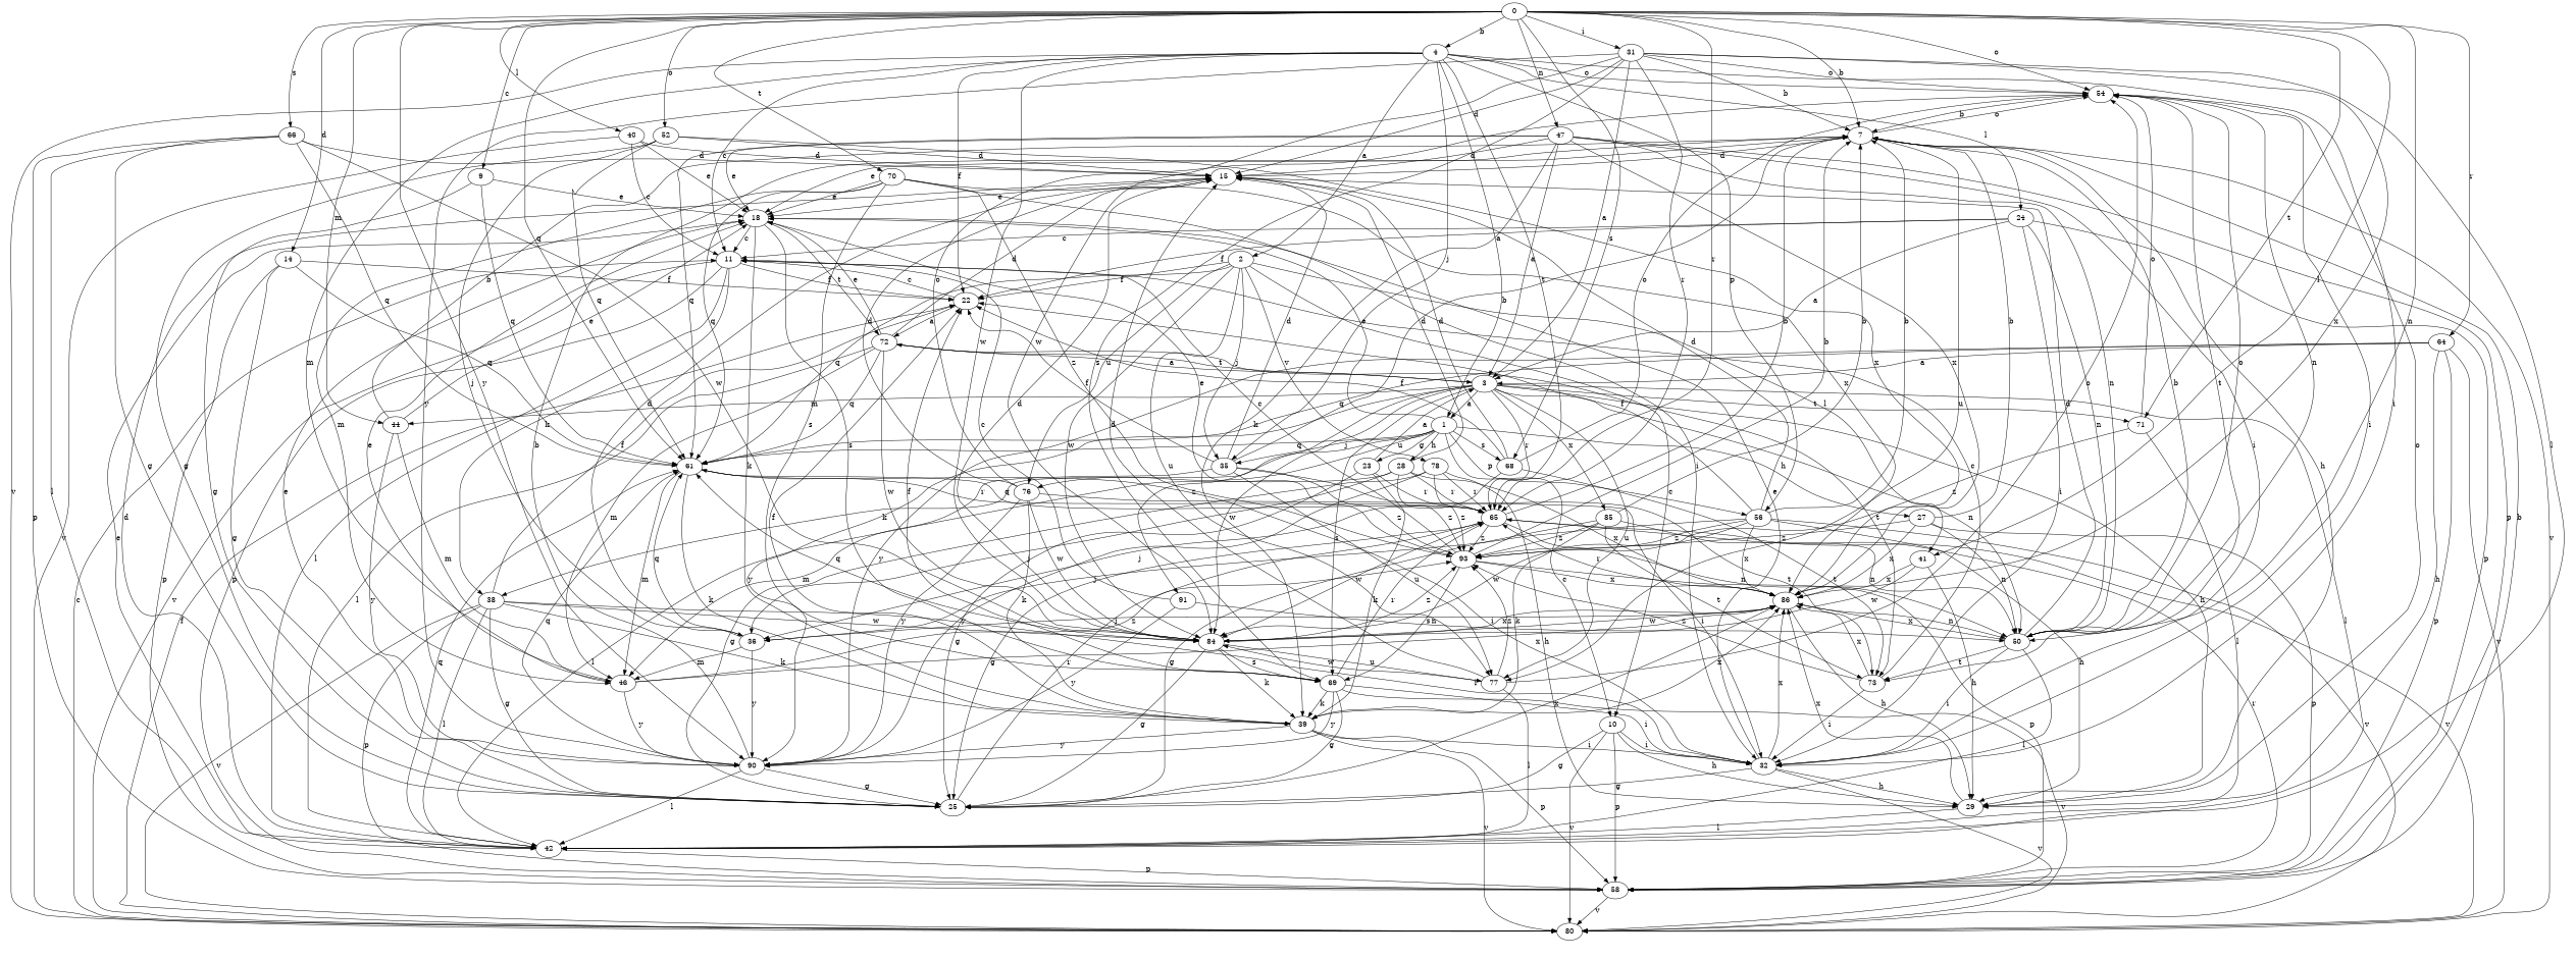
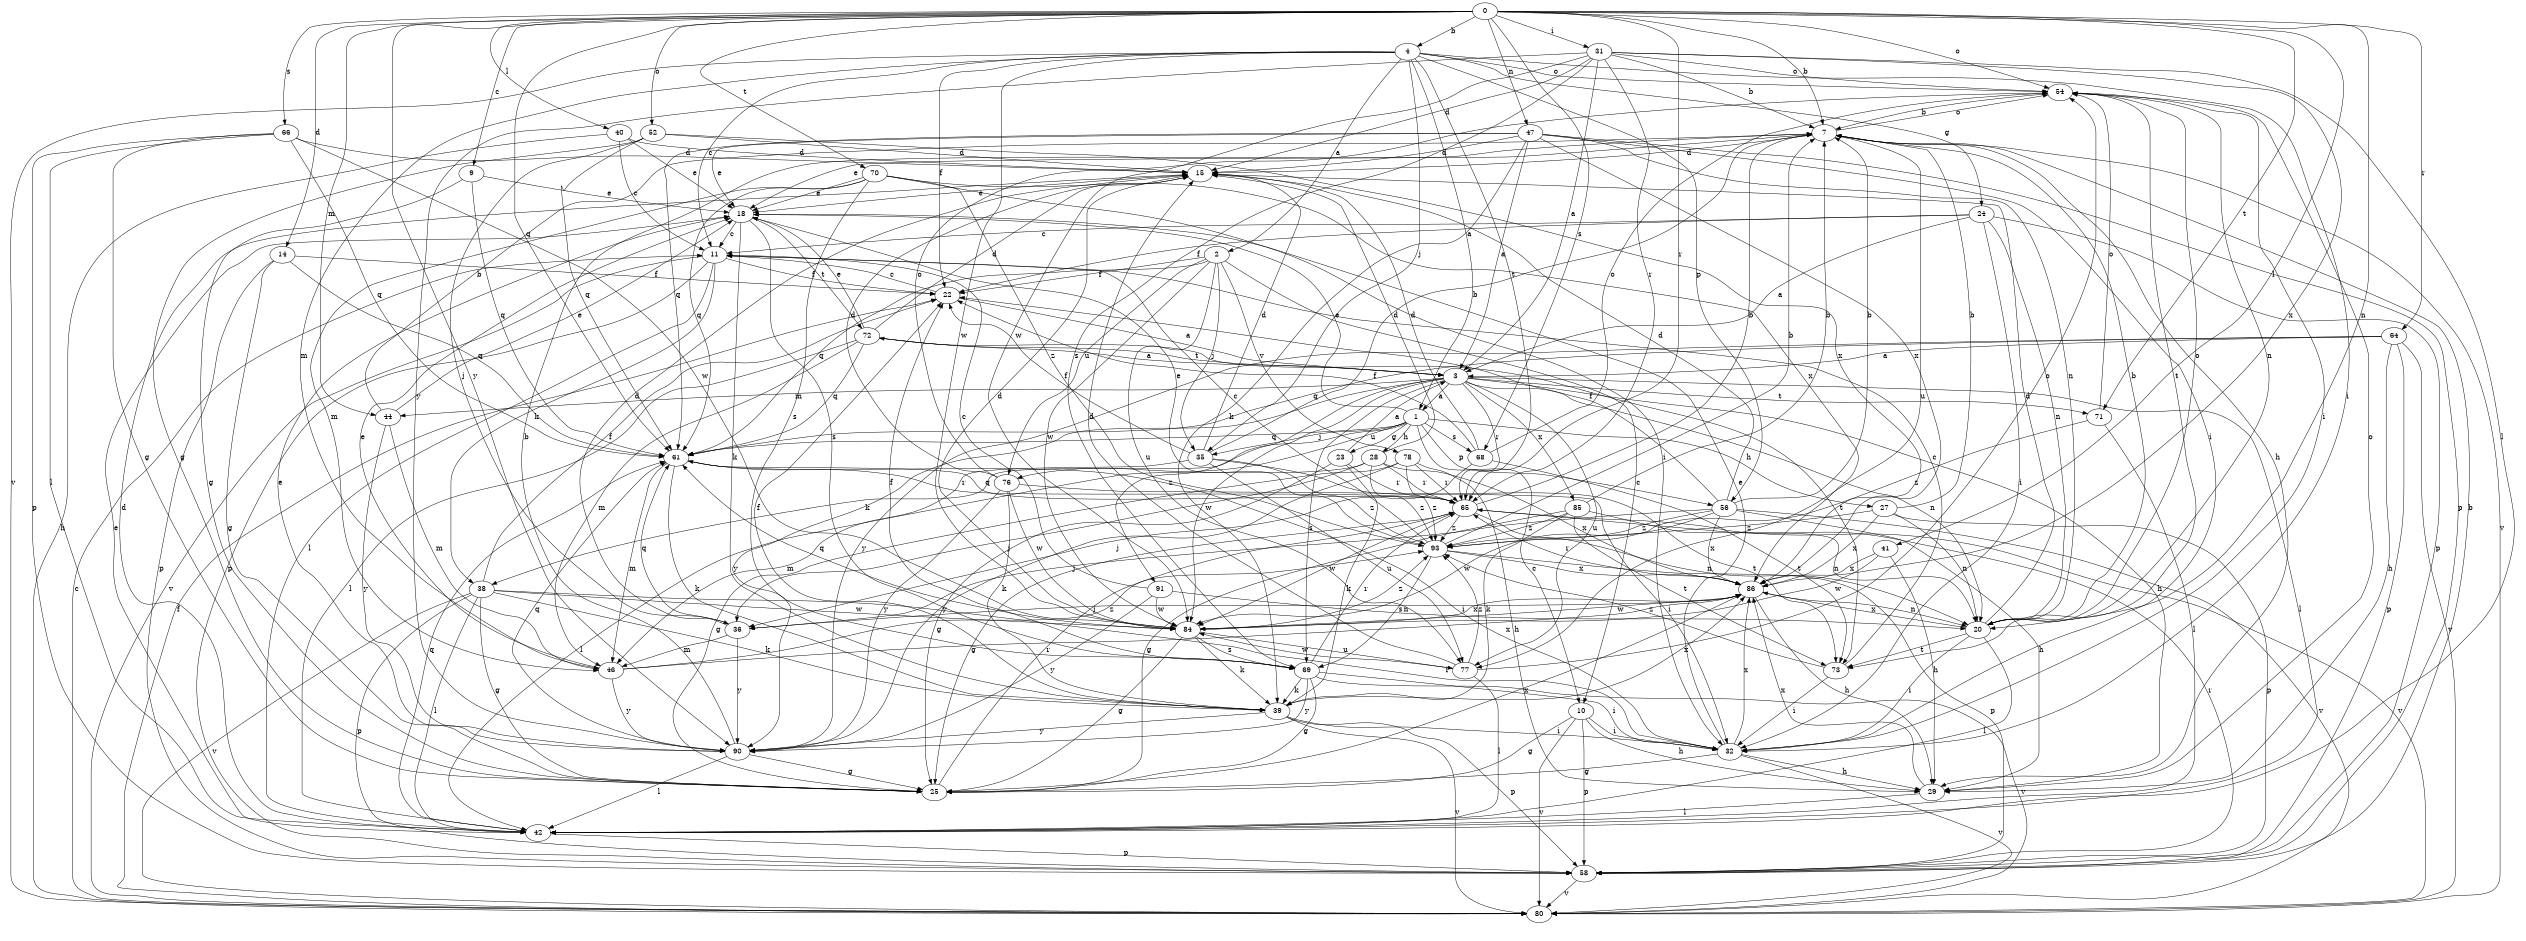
  strict digraph {
    0
    4
    7
    9
    14
    31
    40
    41
    44
    47
-   50
+   50 [label=20]
    52
    54
    61
    64
    65
    66
    68
    70
    71
    90
    1
    35
    56
    2
    22
    84
    11
    24
    32
    46
    80
    18
    77
    29
    15
    25
    58
    3
    42
    69
    86
    39
    73
    36
    93
    10
    23
    27
    28
    38
    76
    72
    78
    85
    91
    0 -> 4 [label=b]
    0 -> 7 [label=b]
    0 -> 9 [label=c]
    0 -> 14 [label=d]
    0 -> 31 [label=i]
    0 -> 40 [label=l]
    0 -> 41 [label=l]
    0 -> 44 [label=m]
    0 -> 47 [label=n]
    0 -> 50 [label=n]
    0 -> 52 [label=o]
    0 -> 54 [label=o]
    0 -> 61 [label=q]
    0 -> 64 [label=r]
    0 -> 65 [label=r]
    0 -> 66 [label=s]
    0 -> 68 [label=s]
    0 -> 70 [label=t]
    0 -> 71 [label=t]
    0 -> 90 [label=y]
    4 -> 54 [label=o]
    4 -> 65 [label=t]
    4 -> 1 [label=a]
    4 -> 35 [label=j]
    4 -> 56 [label=p]
    4 -> 2 [label=a]
    4 -> 22 [label=f]
    4 -> 84 [label=w]
    4 -> 11 [label=c]
-   4 -> 24 [label=l]
+   4 -> 24 [label=g]
    4 -> 32 [label=i]
    4 -> 46 [label=m]
    4 -> 80 [label=v]
    7 -> 54 [label=o]
    7 -> 80 [label=v]
    7 -> 18 [label=e]
    7 -> 77 [label=u]
    7 -> 29 [label=h]
    7 -> 15 [label=d]
    9 -> 61 [label=q]
    9 -> 18 [label=e]
    9 -> 25 [label=g]
    14 -> 61 [label=q]
    14 -> 22 [label=f]
    14 -> 25 [label=g]
    14 -> 58 [label=p]
    31 -> 7 [label=b]
    31 -> 54 [label=o]
    31 -> 65 [label=r]
    31 -> 90 [label=y]
    31 -> 84 [label=w]
    31 -> 15 [label=d]
    31 -> 3 [label=a]
    31 -> 42 [label=l]
    31 -> 69 [label=s]
    31 -> 86 [label=x]
    40 -> 11 [label=c]
-   40 -> 80 [label=v]
+   40 -> 80 [label=h]
    40 -> 18 [label=e]
    40 -> 15 [label=d]
    41 -> 84 [label=w]
    41 -> 29 [label=h]
    41 -> 86 [label=x]
    44 -> 7 [label=b]
    44 -> 90 [label=y]
    44 -> 46 [label=m]
    44 -> 18 [label=e]
    47 -> 50 [label=n]
    47 -> 61 [label=q]
    47 -> 32 [label=i]
    47 -> 18 [label=e]
    47 -> 15 [label=d]
    47 -> 58 [label=p]
    47 -> 3 [label=a]
    47 -> 86 [label=x]
    47 -> 39 [label=k]
    50 -> 7 [label=b]
    50 -> 54 [label=o]
    50 -> 32 [label=i]
    50 -> 15 [label=d]
    50 -> 42 [label=l]
    50 -> 86 [label=x]
    50 -> 73 [label=t]
    52 -> 61 [label=q]
    52 -> 15 [label=d]
    52 -> 25 [label=g]
    52 -> 86 [label=x]
    52 -> 36 [label=j]
    54 -> 7 [label=b]
    54 -> 50 [label=n]
    54 -> 32 [label=i]
    54 -> 73 [label=t]
    61 -> 65 [label=r]
    61 -> 32 [label=i]
    61 -> 46 [label=m]
    61 -> 39 [label=k]
    64 -> 61 [label=q]
    64 -> 90 [label=y]
    64 -> 80 [label=v]
    64 -> 29 [label=h]
    64 -> 58 [label=p]
    64 -> 3 [label=a]
    65 -> 7 [label=b]
    65 -> 50 [label=n]
    65 -> 61 [label=q]
    65 -> 84 [label=w]
    65 -> 80 [label=v]
    65 -> 25 [label=g]
    65 -> 93 [label=z]
    66 -> 61 [label=q]
    66 -> 84 [label=w]
    66 -> 15 [label=d]
    66 -> 25 [label=g]
    66 -> 58 [label=p]
    66 -> 42 [label=l]
    68 -> 54 [label=o]
    68 -> 22 [label=f]
    68 -> 15 [label=d]
    68 -> 73 [label=t]
    68 -> 36 [label=j]
    70 -> 61 [label=q]
    70 -> 32 [label=i]
    70 -> 46 [label=m]
    70 -> 18 [label=e]
    70 -> 69 [label=s]
    70 -> 86 [label=x]
    70 -> 93 [label=z]
    71 -> 54 [label=o]
    71 -> 42 [label=l]
    71 -> 93 [label=z]
    90 -> 7 [label=b]
    90 -> 61 [label=q]
    90 -> 18 [label=e]
    90 -> 25 [label=g]
    90 -> 42 [label=l]
    1 -> 61 [label=q]
    1 -> 68 [label=s]
    1 -> 35 [label=j]
    1 -> 56 [label=p]
    1 -> 18 [label=e]
    1 -> 10 [label=c]
    1 -> 23 [label=g]
    1 -> 27 [label=h]
    1 -> 28 [label=h]
    1 -> 38 [label=k]
    1 -> 76 [label=u]
    35 -> 7 [label=b]
    35 -> 22 [label=f]
    35 -> 46 [label=m]
    35 -> 77 [label=u]
    35 -> 15 [label=d]
    35 -> 73 [label=t]
    35 -> 93 [label=z]
    56 -> 7 [label=b]
    56 -> 22 [label=f]
    56 -> 84 [label=w]
    56 -> 80 [label=v]
    56 -> 29 [label=h]
    56 -> 15 [label=d]
    56 -> 86 [label=x]
    56 -> 36 [label=j]
    56 -> 93 [label=z]
-   2 -> 41 [label=l]
    2 -> 61 [label=q]
    2 -> 35 [label=j]
    2 -> 22 [label=f]
    2 -> 84 [label=w]
    2 -> 77 [label=u]
    2 -> 10 [label=c]
    2 -> 76 [label=u]
    2 -> 78 [label=v]
    22 -> 11 [label=c]
-   22 -> 72 [label=a]
+   22 -> 3 [label=a]
    84 -> 61 [label=q]
    84 -> 77 [label=u]
    84 -> 15 [label=d]
    84 -> 25 [label=g]
    84 -> 69 [label=s]
    84 -> 86 [label=x]
    84 -> 39 [label=k]
    84 -> 93 [label=z]
    11 -> 22 [label=f]
    11 -> 80 [label=v]
    11 -> 58 [label=p]
    11 -> 42 [label=l]
    11 -> 38 [label=k]
    24 -> 50 [label=n]
    24 -> 22 [label=f]
    24 -> 11 [label=c]
    24 -> 32 [label=i]
    24 -> 58 [label=p]
    24 -> 3 [label=a]
    32 -> 80 [label=v]
    32 -> 18 [label=e]
    32 -> 29 [label=h]
    32 -> 25 [label=g]
    32 -> 86 [label=x]
    46 -> 90 [label=y]
    46 -> 18 [label=e]
    46 -> 86 [label=x]
    46 -> 93 [label=z]
    80 -> 22 [label=f]
    80 -> 11 [label=c]
    18 -> 11 [label=c]
    18 -> 69 [label=s]
    18 -> 39 [label=k]
    18 -> 72 [label=t]
    77 -> 54 [label=o]
    77 -> 84 [label=w]
    77 -> 15 [label=d]
    77 -> 42 [label=l]
    77 -> 93 [label=z]
    29 -> 54 [label=o]
    29 -> 42 [label=l]
    29 -> 86 [label=x]
    15 -> 18 [label=e]
    25 -> 65 [label=r]
    25 -> 86 [label=x]
    58 -> 7 [label=b]
    58 -> 65 [label=r]
    58 -> 80 [label=v]
    3 -> 44 [label=m]
    3 -> 50 [label=n]
    3 -> 65 [label=r]
    3 -> 71 [label=t]
    3 -> 90 [label=y]
    3 -> 1 [label=a]
    3 -> 84 [label=w]
    3 -> 77 [label=u]
    3 -> 29 [label=h]
    3 -> 42 [label=l]
    3 -> 69 [label=s]
    3 -> 72 [label=t]
    3 -> 85 [label=x]
    3 -> 91 [label=z]
    42 -> 61 [label=q]
    42 -> 18 [label=e]
    42 -> 15 [label=d]
    42 -> 58 [label=p]
    69 -> 65 [label=r]
    69 -> 90 [label=y]
    69 -> 22 [label=f]
    69 -> 32 [label=i]
    69 -> 80 [label=v]
    69 -> 25 [label=g]
    69 -> 39 [label=k]
    86 -> 50 [label=n]
    86 -> 65 [label=r]
    86 -> 84 [label=w]
    86 -> 29 [label=h]
    86 -> 36 [label=j]
    39 -> 90 [label=y]
    39 -> 22 [label=f]
    39 -> 32 [label=i]
    39 -> 80 [label=v]
    39 -> 58 [label=p]
    39 -> 86 [label=x]
    73 -> 11 [label=c]
    73 -> 32 [label=i]
-   73 -> 86 [label=x]
    73 -> 93 [label=z]
    36 -> 61 [label=q]
    36 -> 90 [label=y]
    36 -> 46 [label=m]
    36 -> 15 [label=d]
    93 -> 7 [label=b]
    93 -> 11 [label=c]
    93 -> 18 [label=e]
    93 -> 58 [label=p]
    93 -> 69 [label=s]
    93 -> 86 [label=x]
    10 -> 32 [label=i]
    10 -> 80 [label=v]
    10 -> 29 [label=h]
    10 -> 25 [label=g]
    10 -> 58 [label=p]
    23 -> 65 [label=r]
    23 -> 25 [label=g]
    23 -> 3 [label=a]
    23 -> 39 [label=k]
    27 -> 7 [label=b]
    27 -> 50 [label=n]
    27 -> 58 [label=p]
    27 -> 86 [label=x]
    27 -> 93 [label=z]
    28 -> 65 [label=r]
    28 -> 15 [label=d]
    28 -> 42 [label=l]
    28 -> 86 [label=x]
    28 -> 36 [label=j]
    28 -> 93 [label=z]
    38 -> 22 [label=f]
    38 -> 84 [label=w]
    38 -> 32 [label=i]
    38 -> 80 [label=v]
    38 -> 25 [label=g]
    38 -> 58 [label=p]
    38 -> 42 [label=l]
    38 -> 39 [label=k]
    76 -> 54 [label=o]
    76 -> 90 [label=y]
    76 -> 84 [label=w]
    76 -> 32 [label=i]
    76 -> 15 [label=d]
    76 -> 39 [label=k]
    72 -> 61 [label=q]
-   72 -> 84 [label=w]
+   91 -> 84 [label=w]
    72 -> 46 [label=m]
    72 -> 18 [label=e]
    72 -> 15 [label=d]
    72 -> 3 [label=a]
    72 -> 42 [label=l]
    72 -> 73 [label=t]
    78 -> 65 [label=r]
    78 -> 90 [label=y]
    78 -> 29 [label=h]
    78 -> 25 [label=g]
    78 -> 93 [label=z]
    85 -> 7 [label=b]
    85 -> 50 [label=n]
    85 -> 25 [label=g]
    85 -> 39 [label=k]
    85 -> 73 [label=t]
    85 -> 93 [label=z]
    91 -> 50 [label=n]
    91 -> 90 [label=y]
    91 -> 11 [label=c]
  }
